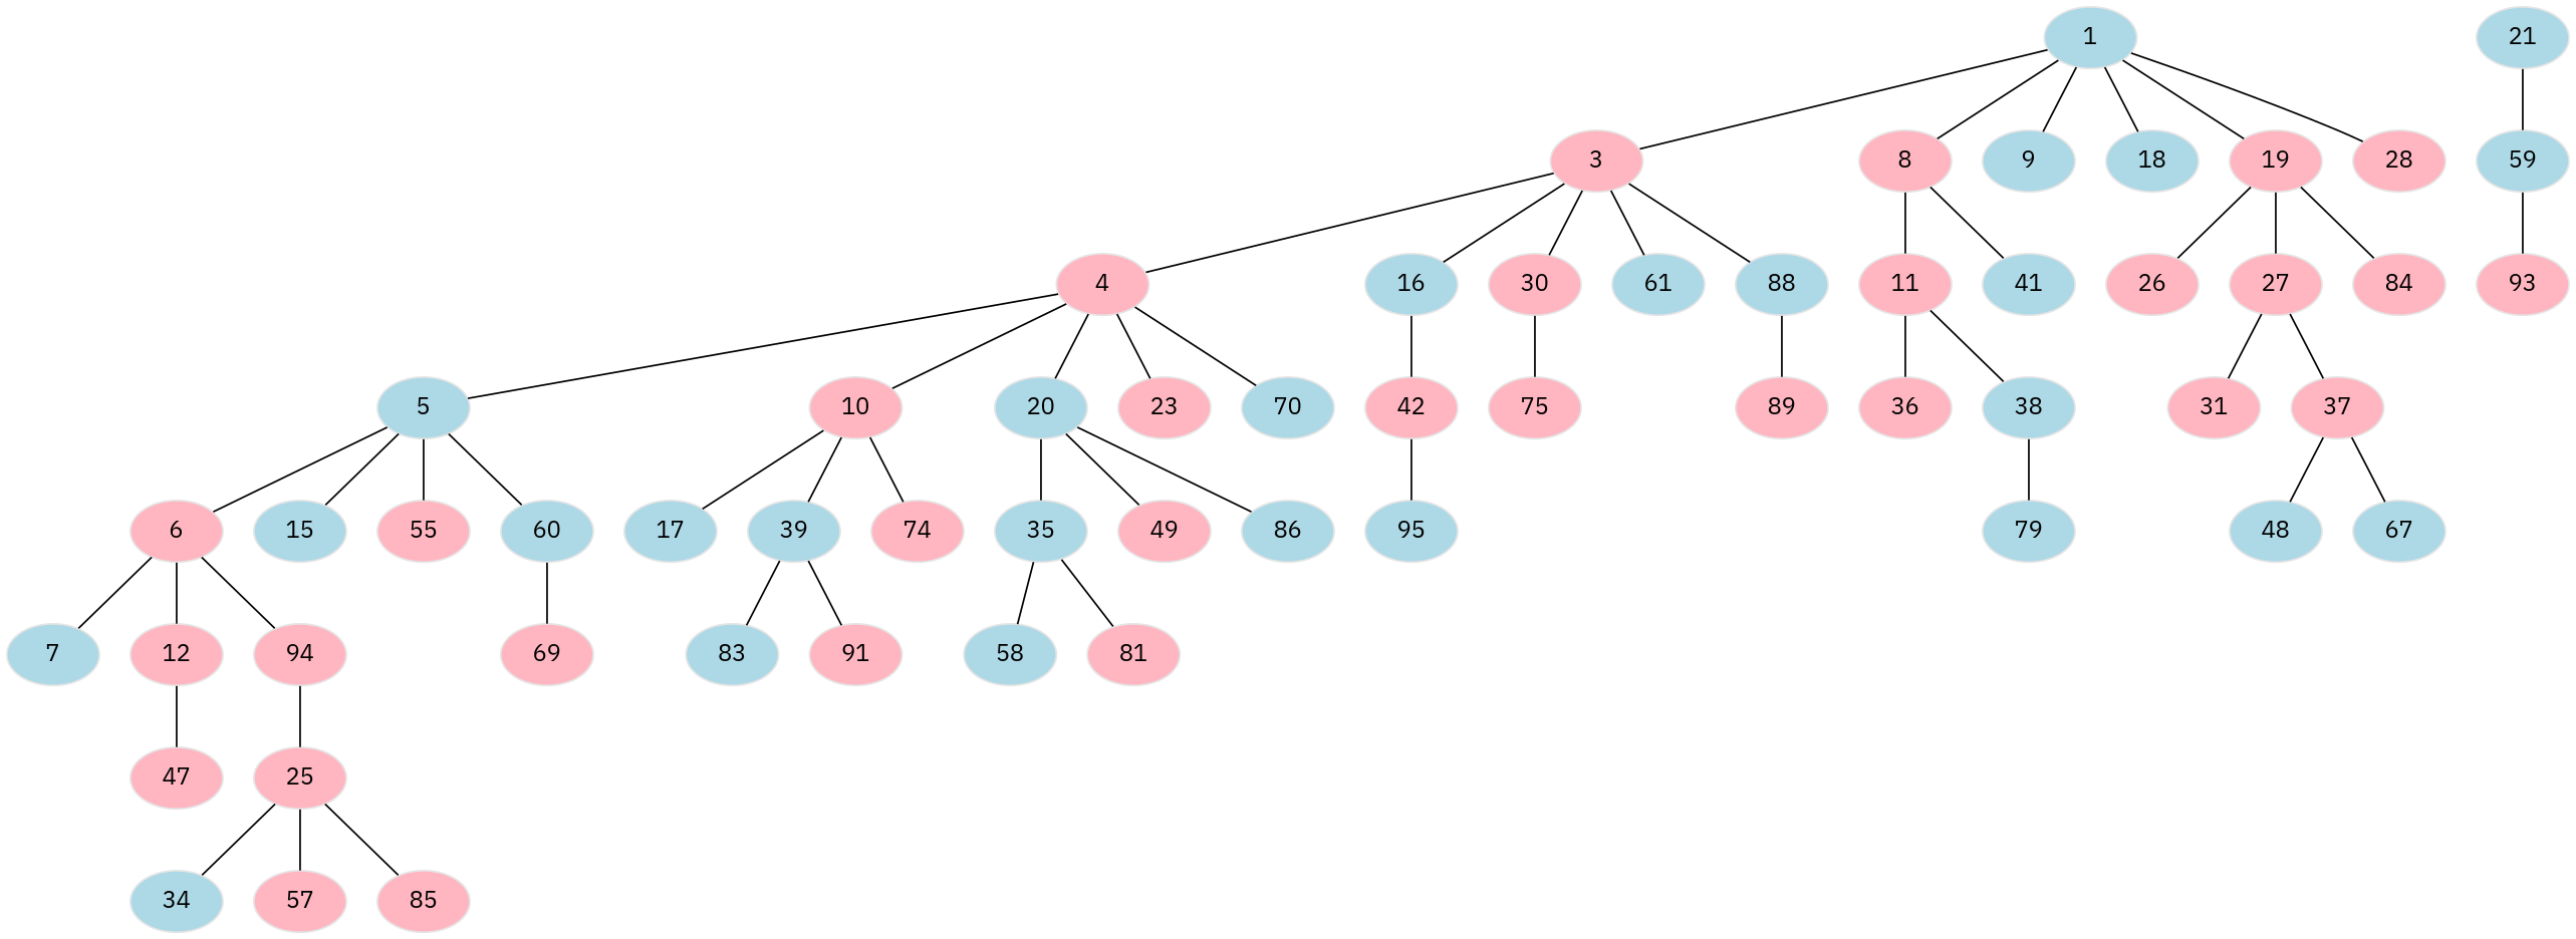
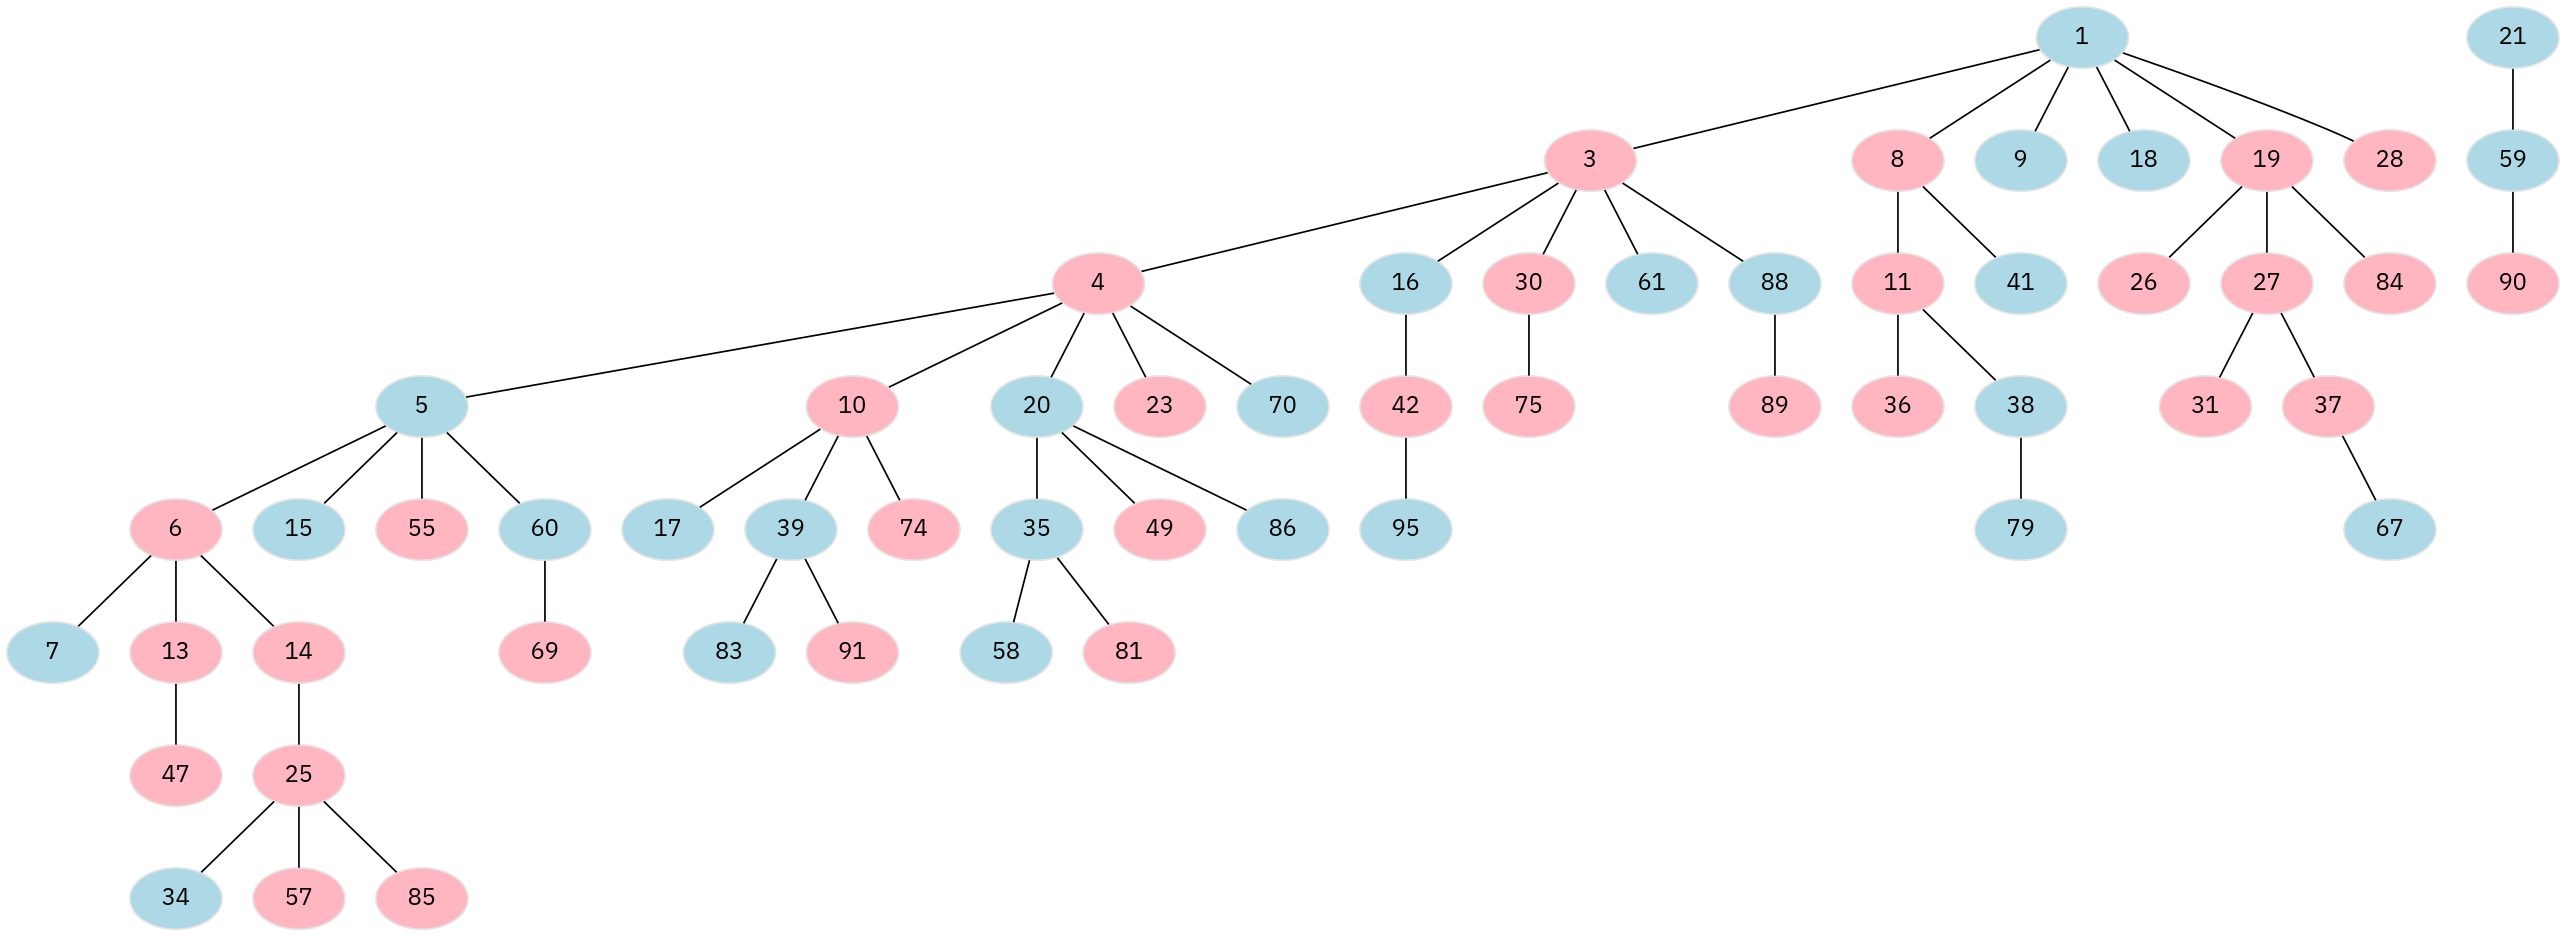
  graph {
    fontname="IBM Plex Sans"
    node [color=gray90 fillcolor=lightpink fontname="IBM Plex Sans" style=filled]
    edge [fontname="IBM Plex Sans"]
    1 [fillcolor=lightblue super="+2"]
    3 [super="+52"]
    8 [super="+22"]
    9 [fillcolor=lightblue super="+78"]
    18 [fillcolor=lightblue super="+82"]
    19 [super="+71"]
    28
    4 [super="+66"]
    16 [fillcolor=lightblue]
    30 [super="+73"]
    61 [fillcolor=lightblue]
    88 [fillcolor=lightblue]
    11 [super="+40"]
    41 [fillcolor=lightblue super="+64"]
    26 [super="+32"]
    27 [super="+33"]
    84
    5 [fillcolor=lightblue super="+24"]
    10 [super="+12"]
    20 [fillcolor=lightblue super="+63"]
    23 [super="+53"]
    70 [fillcolor=lightblue]
    42
    75 [super="+87"]
    89
    6 [super="+29"]
    15 [fillcolor=lightblue]
    55
    60 [fillcolor=lightblue super="+77"]
    17 [fillcolor=lightblue]
    39 [fillcolor=lightblue super="+50"]
    74
    35 [fillcolor=lightblue super="+80"]
    49 [super="+62"]
    86 [fillcolor=lightblue]
    7 [fillcolor=lightblue]
-   13 [super="+44" label=12]
-   14 [label=94]
+   13 [super="+44"]
+   14
    69
    47 [super="+72"]
    25 [super="+46"]
    21 [fillcolor=lightblue]
    59 [fillcolor=lightblue super="+65"]
    36 [super="+54"]
    38 [fillcolor=lightblue super="+68"]
    83 [fillcolor=lightblue]
    91
    79 [fillcolor=lightblue]
    34 [fillcolor=lightblue]
    57
    85
    n52 [fillcolor=lightblue label=95 super="+56"]
    31 [super="+51"]
    37 [super="+43"]
    58 [fillcolor=lightblue super="+76"]
    81
-   90 [label=93]
-   48 [fillcolor=lightblue]
+   90
    67 [fillcolor=lightblue]
    1 -- 3
    1 -- 8
    1 -- 9
    1 -- 18
    1 -- 19
    1 -- 28
    3 -- 4
    3 -- 16
    3 -- 30
    3 -- 61
    3 -- 88
    8 -- 11
    8 -- 41
    19 -- 26
    19 -- 27
    19 -- 84
    4 -- 5
    4 -- 10
    4 -- 20
    4 -- 23
    4 -- 70
    16 -- 42
    30 -- 75
    88 -- 89
    11 -- 36
    11 -- 38
    27 -- 31
    27 -- 37
    5 -- 6
    5 -- 15
    5 -- 55
    5 -- 60
    10 -- 17
    10 -- 39
    10 -- 74
    20 -- 35
    20 -- 49
    20 -- 86
    42 -- n52
    6 -- 7
    6 -- 13
    6 -- 14
    60 -- 69
    39 -- 83
    39 -- 91
    35 -- 58
    35 -- 81
    13 -- 47
    14 -- 25
    25 -- 34
    25 -- 57
    25 -- 85
    21 -- 59
    59 -- 90
    38 -- 79
-   37 -- 48
    37 -- 67
  }
